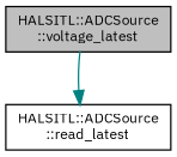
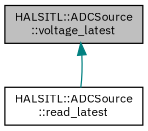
  digraph {
    rankdir=TB
    fontname="IBM Plex Sans"
    node [color=black fontname="IBM Plex Sans" fontsize=10 shape=record style=filled]
    n1 [fillcolor=grey75 fontcolor=black height=0.2 label="HALSITL::ADCSource\l::voltage_latest" width=0.4]
    n2 [fillcolor=white height=0.2 label="HALSITL::ADCSource\l::read_latest" width=0.4]
-   n1 -> n2 [color=teal fontname="IBM Plex Sans" fontsize=10 labelfontname=Helvetica labelfontsize=10 style=solid]
+   n2 -> n1 [color=teal fontname="IBM Plex Sans" fontsize=10 labelfontname=Helvetica labelfontsize=10 style=solid]
  }
